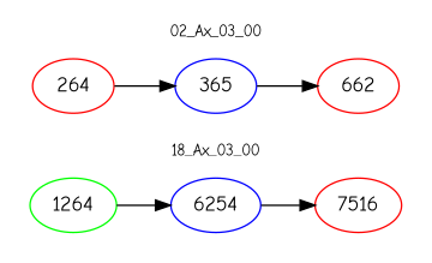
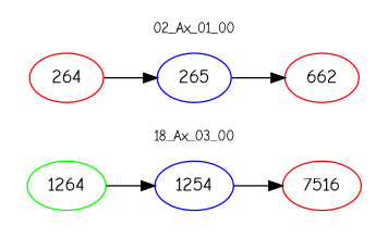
  digraph {
    fontname="Comic Neue"
    rankdir=LR
    node [color=red fontname="Comic Neue"]
    edge [color=black fontname="Comic Neue"]
    n1 [color=green label=1264]
-   n2 [color=blue label=6254]
+   n2 [color=blue label=1254]
    n3 [label=7516]
    n4 [label=264]
-   n5 [color=blue label=365]
+   n5 [color=blue label=265]
    n6 [label=662]
    subgraph cluster_1 {
      color=white
      fontsize=10
      label="18_Ax_03_00"
      n1
      n2
      n3
    }
    subgraph cluster_2 {
      color=white
      fontsize=10
-     label="02_Ax_03_00"
+     label="02_Ax_01_00"
      n4
      n5
      n6
    }
    n1 -> n2
    n2 -> n3
    n4 -> n5
    n5 -> n6
  }
